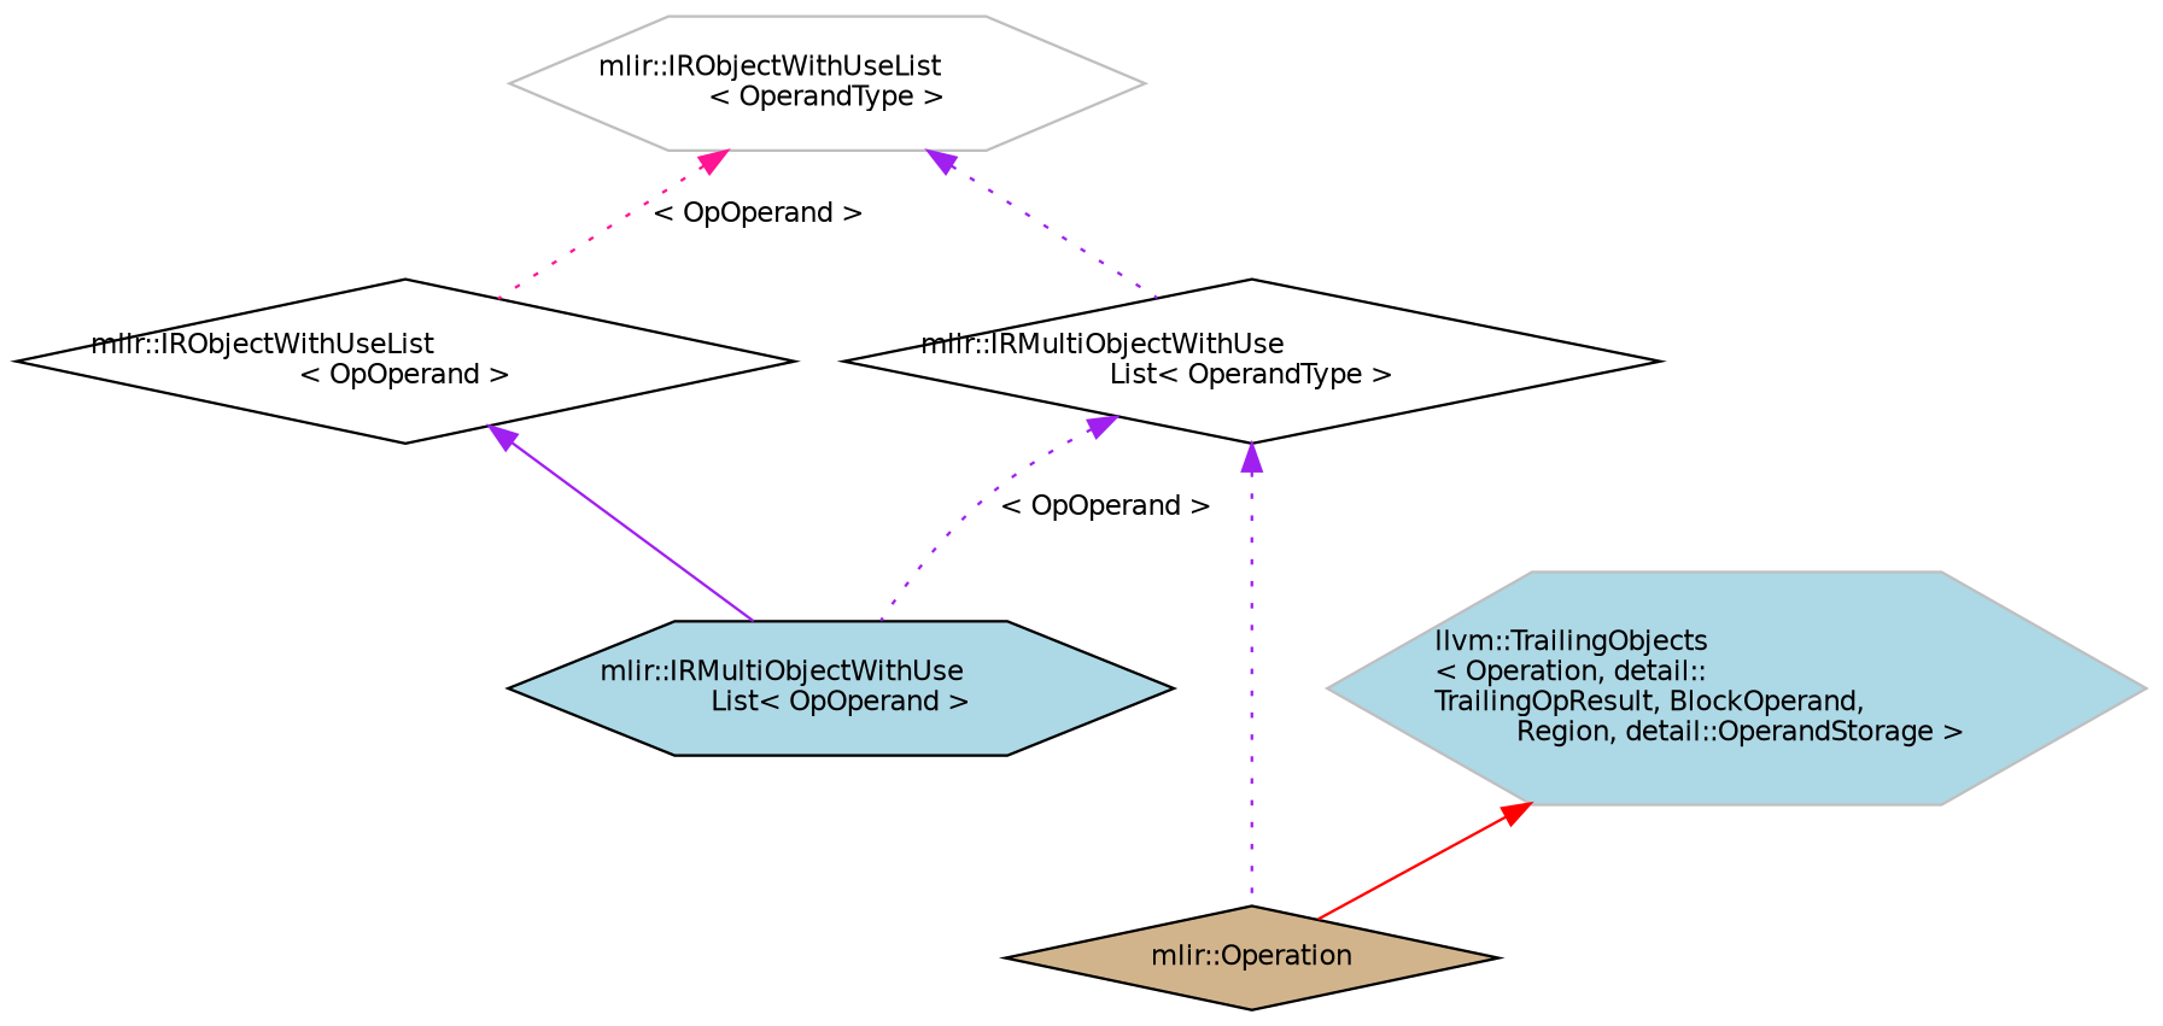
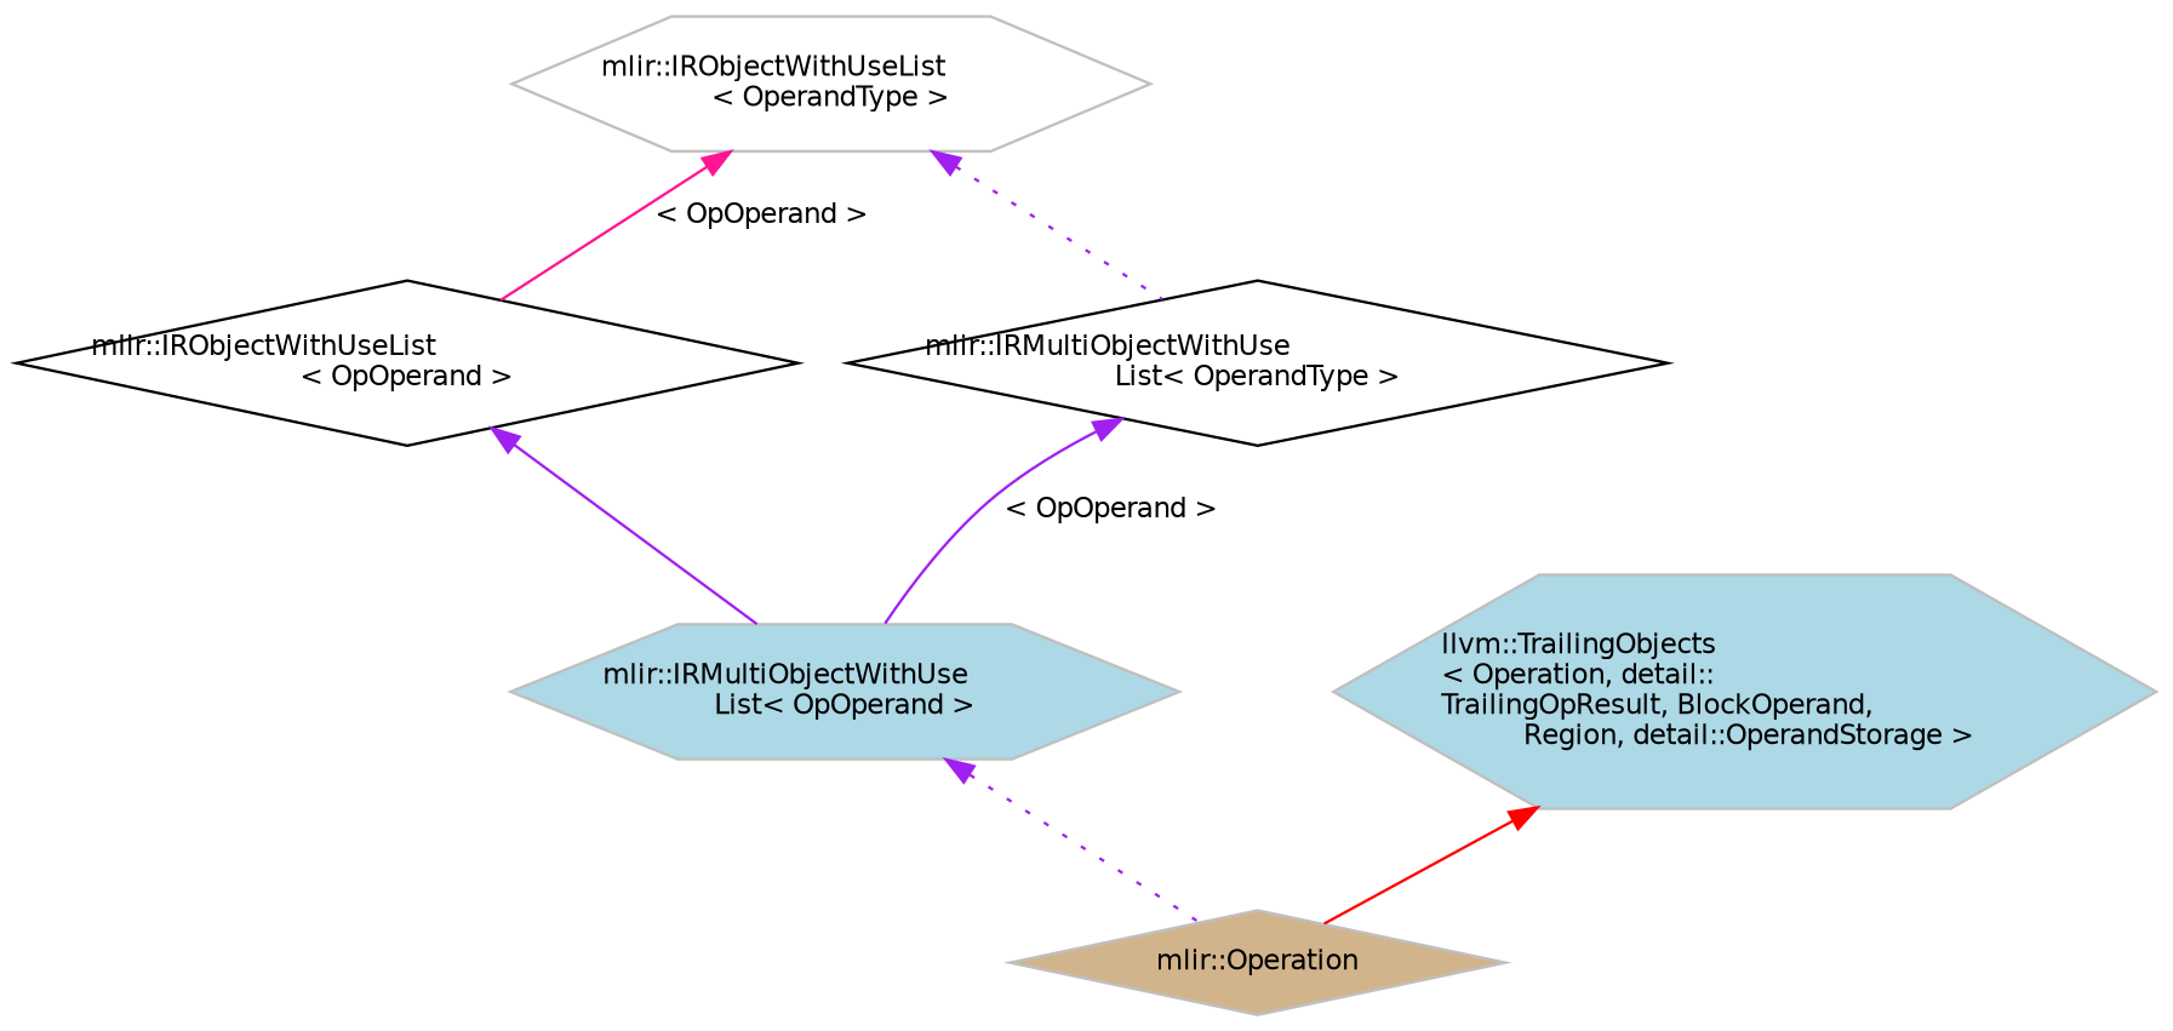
  digraph {
    rankdir=TB
    node [color=black fillcolor=white fontname=Helvetica fontsize=10 shape=diamond style=filled]
    edge [color=purple dir=back fontname=Helvetica fontsize=10 labelfontname=Helvetica labelfontsize=10 style=dotted]
-   n1 [fillcolor=tan fontcolor=black height=0.2 label="mlir::Operation" width=0.4]
-   n2 [fillcolor=lightblue height=0.2 label="mlir::IRMultiObjectWithUse\lList\< OpOperand \>" shape=hexagon width=0.4]
+   n1 [color=grey75 fillcolor=tan fontcolor=black height=0.2 label="mlir::Operation" width=0.4]
+   n2 [color=grey75 fillcolor=lightblue height=0.2 label="mlir::IRMultiObjectWithUse\lList\< OpOperand \>" shape=hexagon width=0.4]
    n3 [height=0.2 label="mlir::IRObjectWithUseList\l\< OpOperand \>" width=0.4]
    n4 [color=grey75 height=0.2 label="mlir::IRObjectWithUseList\l\< OperandType \>" shape=hexagon width=0.4]
    n5 [height=0.2 label="mlir::IRMultiObjectWithUse\lList\< OperandType \>" width=0.4]
    n6 [color=grey75 fillcolor=lightblue height=0.2 label="llvm::TrailingObjects\l\< Operation, detail::\lTrailingOpResult, BlockOperand,\l Region, detail::OperandStorage \>" shape=hexagon width=0.4]
-   n5 -> n1
+   n2 -> n1
    n3 -> n2 [style=solid]
-   n4 -> n3 [color=deeppink label=" \< OpOperand \>"]
+   n4 -> n3 [color=deeppink label=" \< OpOperand \>" style=solid]
    n4 -> n5
-   n5 -> n2 [label=" \< OpOperand \>"]
+   n5 -> n2 [label=" \< OpOperand \>" style=solid]
    n6 -> n1 [color=red style=solid]
  }
